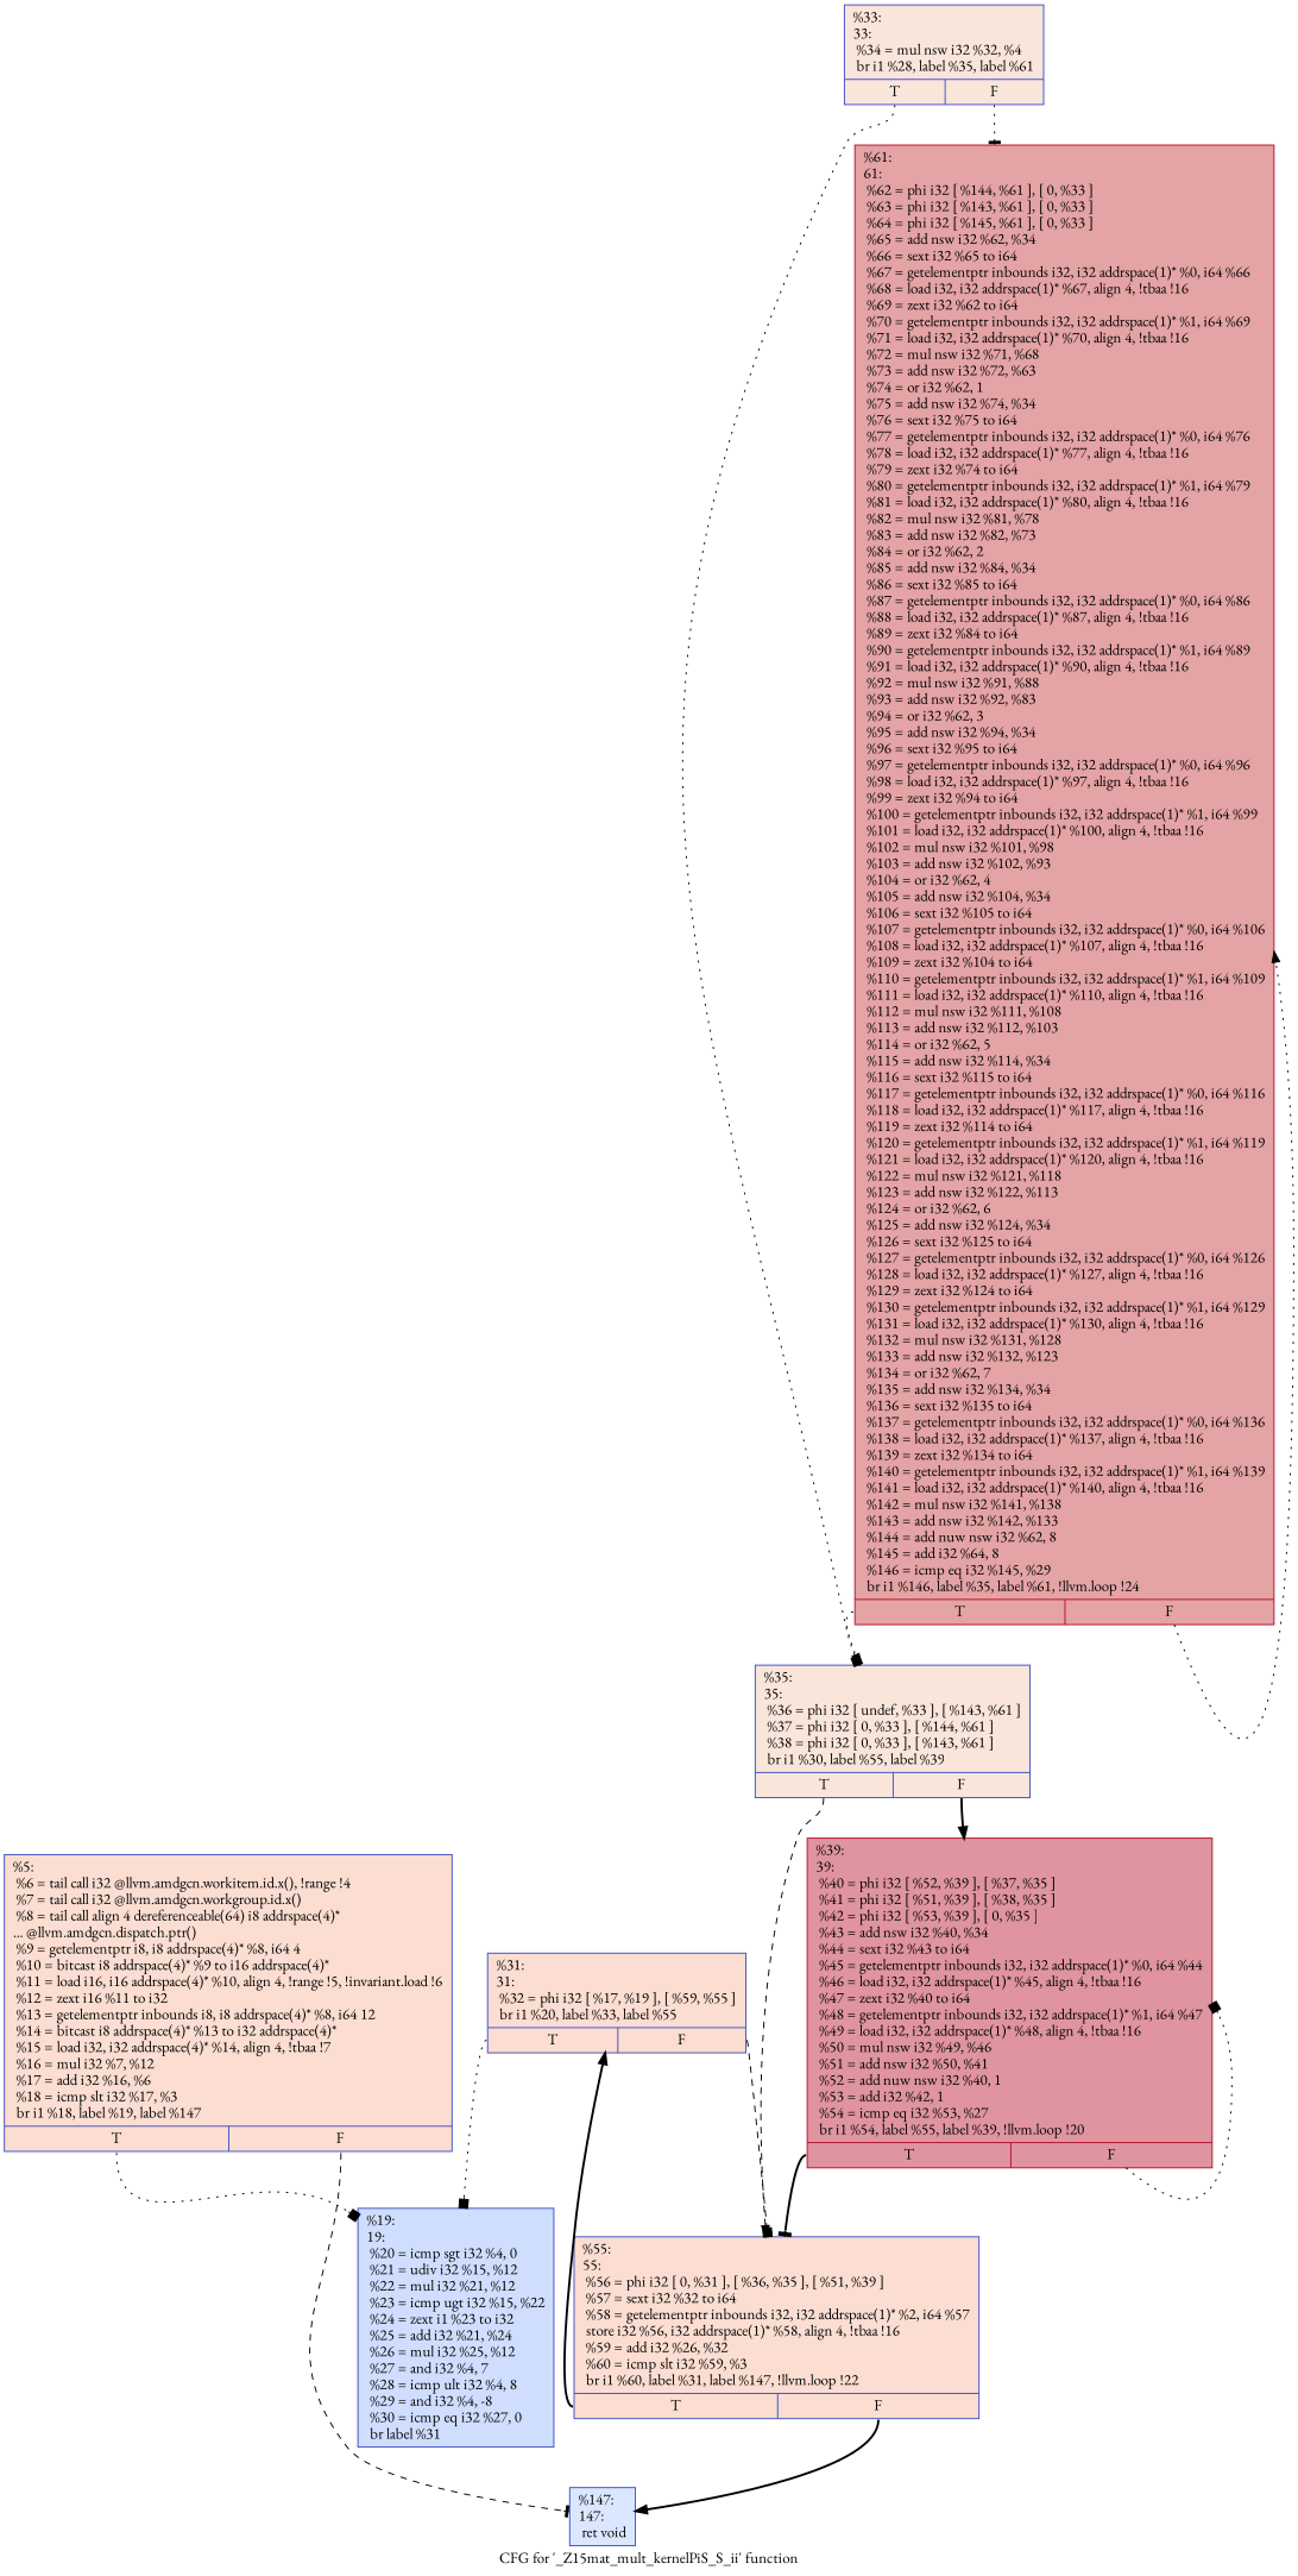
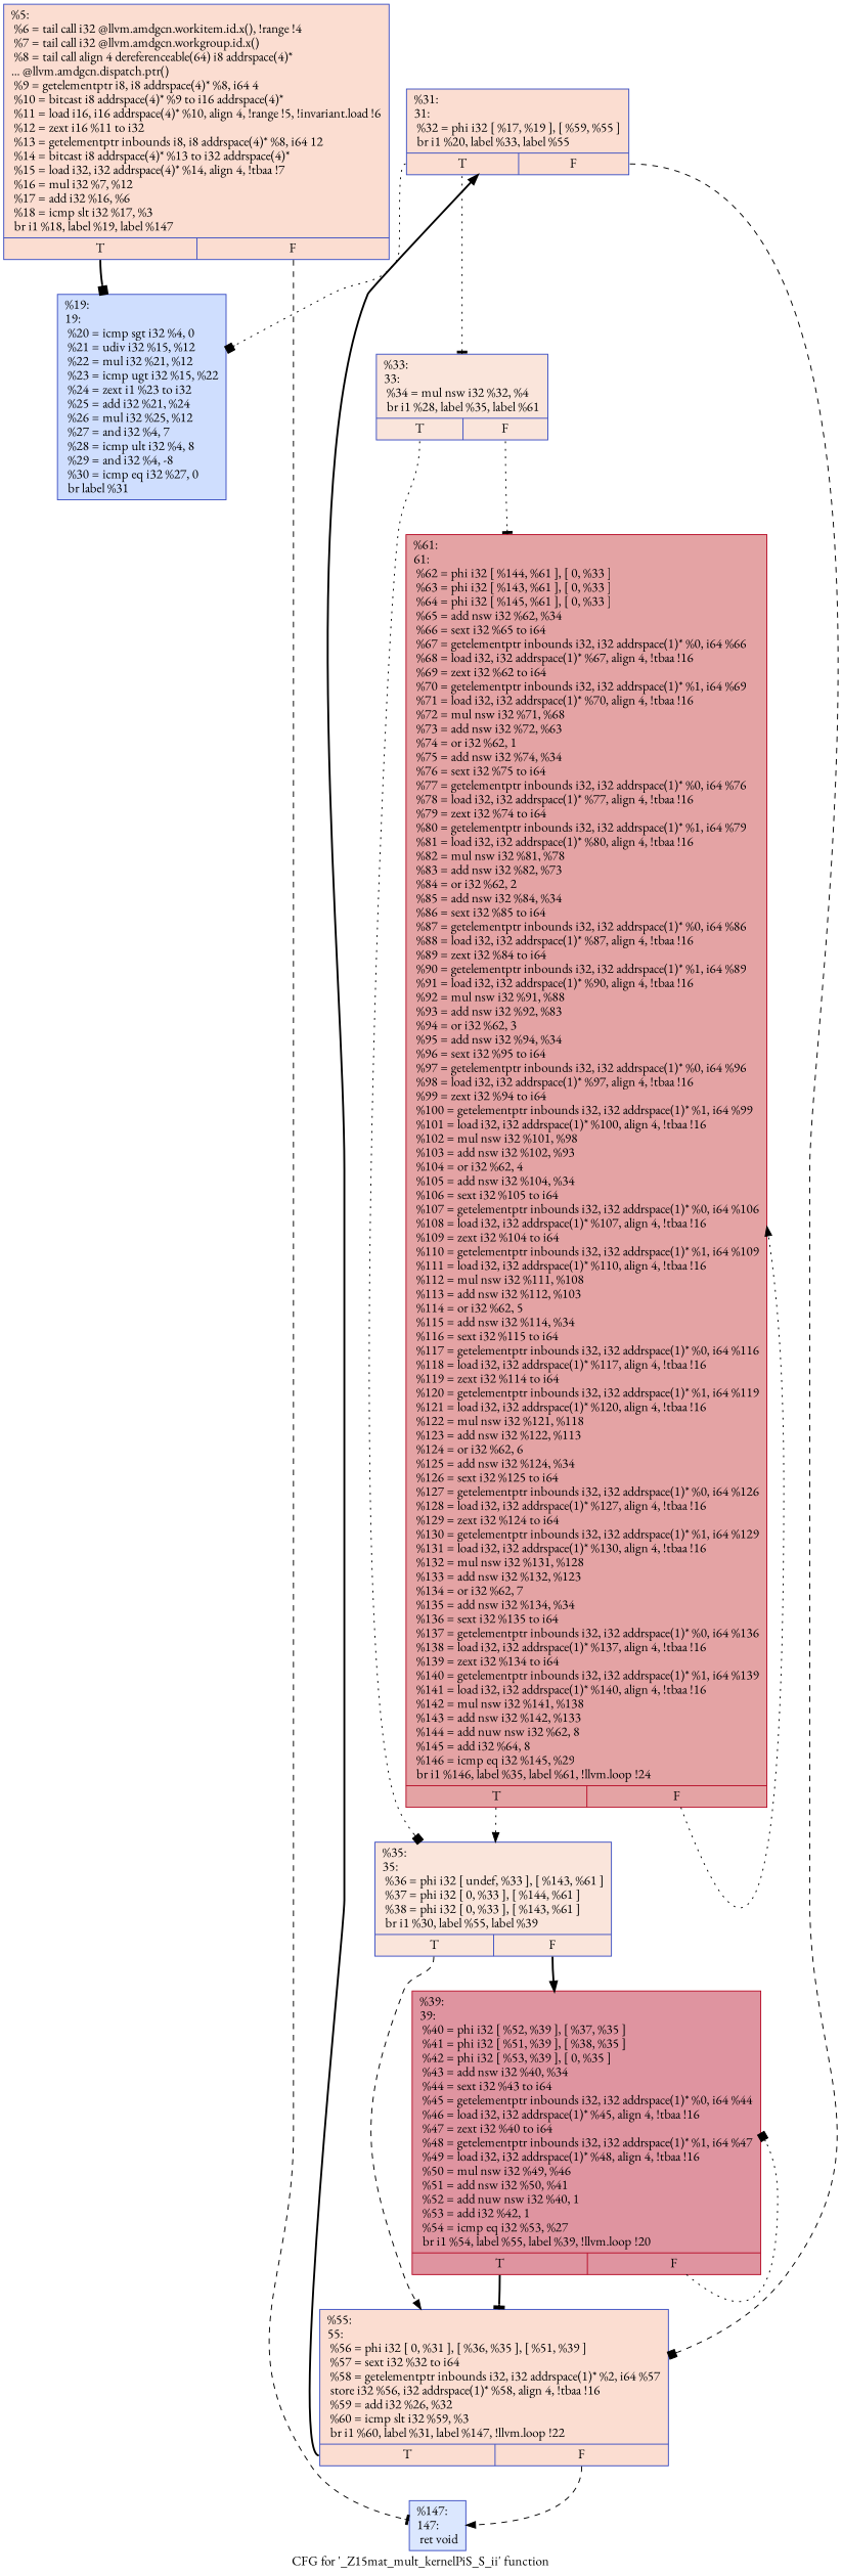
  digraph {
    fontname="EB Garamond"
    label="CFG for '_Z15mat_mult_kernelPiS_S_ii' function"
    node [color="#3d50c3ff" fillcolor="#f7b39670" fontname="EB Garamond" shape=record style=filled]
    edge [arrowhead=normal fontname="EB Garamond" style=dotted tailport=s0]
    n1 [label="{%5:\l  %6 = tail call i32 @llvm.amdgcn.workitem.id.x(), !range !4\l  %7 = tail call i32 @llvm.amdgcn.workgroup.id.x()\l  %8 = tail call align 4 dereferenceable(64) i8 addrspace(4)*\l... @llvm.amdgcn.dispatch.ptr()\l  %9 = getelementptr i8, i8 addrspace(4)* %8, i64 4\l  %10 = bitcast i8 addrspace(4)* %9 to i16 addrspace(4)*\l  %11 = load i16, i16 addrspace(4)* %10, align 4, !range !5, !invariant.load !6\l  %12 = zext i16 %11 to i32\l  %13 = getelementptr inbounds i8, i8 addrspace(4)* %8, i64 12\l  %14 = bitcast i8 addrspace(4)* %13 to i32 addrspace(4)*\l  %15 = load i32, i32 addrspace(4)* %14, align 4, !tbaa !7\l  %16 = mul i32 %7, %12\l  %17 = add i32 %16, %6\l  %18 = icmp slt i32 %17, %3\l  br i1 %18, label %19, label %147\l|{<s0>T|<s1>F}}"]
    n2 [fillcolor="#93b5fe70" label="{%19:\l19:                                               \l  %20 = icmp sgt i32 %4, 0\l  %21 = udiv i32 %15, %12\l  %22 = mul i32 %21, %12\l  %23 = icmp ugt i32 %15, %22\l  %24 = zext i1 %23 to i32\l  %25 = add i32 %21, %24\l  %26 = mul i32 %25, %12\l  %27 = and i32 %4, 7\l  %28 = icmp ult i32 %4, 8\l  %29 = and i32 %4, -8\l  %30 = icmp eq i32 %27, 0\l  br label %31\l}"]
    n3 [fillcolor="#aec9fc70" label="{%147:\l147:                                              \l  ret void\l}"]
    n4 [label="{%31:\l31:                                               \l  %32 = phi i32 [ %17, %19 ], [ %59, %55 ]\l  br i1 %20, label %33, label %55\l|{<s0>T|<s1>F}}"]
    n5 [fillcolor="#f4c5ad70" label="{%33:\l33:                                               \l  %34 = mul nsw i32 %32, %4\l  br i1 %28, label %35, label %61\l|{<s0>T|<s1>F}}"]
    n6 [label="{%55:\l55:                                               \l  %56 = phi i32 [ 0, %31 ], [ %36, %35 ], [ %51, %39 ]\l  %57 = sext i32 %32 to i64\l  %58 = getelementptr inbounds i32, i32 addrspace(1)* %2, i64 %57\l  store i32 %56, i32 addrspace(1)* %58, align 4, !tbaa !16\l  %59 = add i32 %26, %32\l  %60 = icmp slt i32 %59, %3\l  br i1 %60, label %31, label %147, !llvm.loop !22\l|{<s0>T|<s1>F}}"]
    n7 [fillcolor="#f4c5ad70" label="{%35:\l35:                                               \l  %36 = phi i32 [ undef, %33 ], [ %143, %61 ]\l  %37 = phi i32 [ 0, %33 ], [ %144, %61 ]\l  %38 = phi i32 [ 0, %33 ], [ %143, %61 ]\l  br i1 %30, label %55, label %39\l|{<s0>T|<s1>F}}"]
    n8 [color="#b70d28ff" fillcolor="#c32e3170" label="{%61:\l61:                                               \l  %62 = phi i32 [ %144, %61 ], [ 0, %33 ]\l  %63 = phi i32 [ %143, %61 ], [ 0, %33 ]\l  %64 = phi i32 [ %145, %61 ], [ 0, %33 ]\l  %65 = add nsw i32 %62, %34\l  %66 = sext i32 %65 to i64\l  %67 = getelementptr inbounds i32, i32 addrspace(1)* %0, i64 %66\l  %68 = load i32, i32 addrspace(1)* %67, align 4, !tbaa !16\l  %69 = zext i32 %62 to i64\l  %70 = getelementptr inbounds i32, i32 addrspace(1)* %1, i64 %69\l  %71 = load i32, i32 addrspace(1)* %70, align 4, !tbaa !16\l  %72 = mul nsw i32 %71, %68\l  %73 = add nsw i32 %72, %63\l  %74 = or i32 %62, 1\l  %75 = add nsw i32 %74, %34\l  %76 = sext i32 %75 to i64\l  %77 = getelementptr inbounds i32, i32 addrspace(1)* %0, i64 %76\l  %78 = load i32, i32 addrspace(1)* %77, align 4, !tbaa !16\l  %79 = zext i32 %74 to i64\l  %80 = getelementptr inbounds i32, i32 addrspace(1)* %1, i64 %79\l  %81 = load i32, i32 addrspace(1)* %80, align 4, !tbaa !16\l  %82 = mul nsw i32 %81, %78\l  %83 = add nsw i32 %82, %73\l  %84 = or i32 %62, 2\l  %85 = add nsw i32 %84, %34\l  %86 = sext i32 %85 to i64\l  %87 = getelementptr inbounds i32, i32 addrspace(1)* %0, i64 %86\l  %88 = load i32, i32 addrspace(1)* %87, align 4, !tbaa !16\l  %89 = zext i32 %84 to i64\l  %90 = getelementptr inbounds i32, i32 addrspace(1)* %1, i64 %89\l  %91 = load i32, i32 addrspace(1)* %90, align 4, !tbaa !16\l  %92 = mul nsw i32 %91, %88\l  %93 = add nsw i32 %92, %83\l  %94 = or i32 %62, 3\l  %95 = add nsw i32 %94, %34\l  %96 = sext i32 %95 to i64\l  %97 = getelementptr inbounds i32, i32 addrspace(1)* %0, i64 %96\l  %98 = load i32, i32 addrspace(1)* %97, align 4, !tbaa !16\l  %99 = zext i32 %94 to i64\l  %100 = getelementptr inbounds i32, i32 addrspace(1)* %1, i64 %99\l  %101 = load i32, i32 addrspace(1)* %100, align 4, !tbaa !16\l  %102 = mul nsw i32 %101, %98\l  %103 = add nsw i32 %102, %93\l  %104 = or i32 %62, 4\l  %105 = add nsw i32 %104, %34\l  %106 = sext i32 %105 to i64\l  %107 = getelementptr inbounds i32, i32 addrspace(1)* %0, i64 %106\l  %108 = load i32, i32 addrspace(1)* %107, align 4, !tbaa !16\l  %109 = zext i32 %104 to i64\l  %110 = getelementptr inbounds i32, i32 addrspace(1)* %1, i64 %109\l  %111 = load i32, i32 addrspace(1)* %110, align 4, !tbaa !16\l  %112 = mul nsw i32 %111, %108\l  %113 = add nsw i32 %112, %103\l  %114 = or i32 %62, 5\l  %115 = add nsw i32 %114, %34\l  %116 = sext i32 %115 to i64\l  %117 = getelementptr inbounds i32, i32 addrspace(1)* %0, i64 %116\l  %118 = load i32, i32 addrspace(1)* %117, align 4, !tbaa !16\l  %119 = zext i32 %114 to i64\l  %120 = getelementptr inbounds i32, i32 addrspace(1)* %1, i64 %119\l  %121 = load i32, i32 addrspace(1)* %120, align 4, !tbaa !16\l  %122 = mul nsw i32 %121, %118\l  %123 = add nsw i32 %122, %113\l  %124 = or i32 %62, 6\l  %125 = add nsw i32 %124, %34\l  %126 = sext i32 %125 to i64\l  %127 = getelementptr inbounds i32, i32 addrspace(1)* %0, i64 %126\l  %128 = load i32, i32 addrspace(1)* %127, align 4, !tbaa !16\l  %129 = zext i32 %124 to i64\l  %130 = getelementptr inbounds i32, i32 addrspace(1)* %1, i64 %129\l  %131 = load i32, i32 addrspace(1)* %130, align 4, !tbaa !16\l  %132 = mul nsw i32 %131, %128\l  %133 = add nsw i32 %132, %123\l  %134 = or i32 %62, 7\l  %135 = add nsw i32 %134, %34\l  %136 = sext i32 %135 to i64\l  %137 = getelementptr inbounds i32, i32 addrspace(1)* %0, i64 %136\l  %138 = load i32, i32 addrspace(1)* %137, align 4, !tbaa !16\l  %139 = zext i32 %134 to i64\l  %140 = getelementptr inbounds i32, i32 addrspace(1)* %1, i64 %139\l  %141 = load i32, i32 addrspace(1)* %140, align 4, !tbaa !16\l  %142 = mul nsw i32 %141, %138\l  %143 = add nsw i32 %142, %133\l  %144 = add nuw nsw i32 %62, 8\l  %145 = add i32 %64, 8\l  %146 = icmp eq i32 %145, %29\l  br i1 %146, label %35, label %61, !llvm.loop !24\l|{<s0>T|<s1>F}}"]
    n9 [color="#b70d28ff" fillcolor="#b70d2870" label="{%39:\l39:                                               \l  %40 = phi i32 [ %52, %39 ], [ %37, %35 ]\l  %41 = phi i32 [ %51, %39 ], [ %38, %35 ]\l  %42 = phi i32 [ %53, %39 ], [ 0, %35 ]\l  %43 = add nsw i32 %40, %34\l  %44 = sext i32 %43 to i64\l  %45 = getelementptr inbounds i32, i32 addrspace(1)* %0, i64 %44\l  %46 = load i32, i32 addrspace(1)* %45, align 4, !tbaa !16\l  %47 = zext i32 %40 to i64\l  %48 = getelementptr inbounds i32, i32 addrspace(1)* %1, i64 %47\l  %49 = load i32, i32 addrspace(1)* %48, align 4, !tbaa !16\l  %50 = mul nsw i32 %49, %46\l  %51 = add nsw i32 %50, %41\l  %52 = add nuw nsw i32 %40, 1\l  %53 = add i32 %42, 1\l  %54 = icmp eq i32 %53, %27\l  br i1 %54, label %55, label %39, !llvm.loop !20\l|{<s0>T|<s1>F}}"]
-   n1 -> n2 [arrowhead=box]
+   n1 -> n2 [arrowhead=box style=bold]
    n1 -> n3 [arrowhead=tee style=dashed tailport=s1]
    n4 -> n2 [arrowhead=box]
+   n4 -> n5 [arrowhead=tee]
    n4 -> n6 [arrowhead=box style=dashed tailport=s1]
    n5 -> n7 [arrowhead=box]
    n5 -> n8 [arrowhead=tee tailport=s1]
-   n6 -> n3 [style=bold tailport=s1]
+   n6 -> n3 [style=dashed tailport=s1]
    n6 -> n4 [style=bold]
    n7 -> n6 [style=dashed]
    n7 -> n9 [style=bold tailport=s1]
    n8 -> n7
    n8 -> n8 [tailport=s1]
    n9 -> n6 [arrowhead=tee style=bold]
    n9 -> n9 [arrowhead=box tailport=s1]
  }
